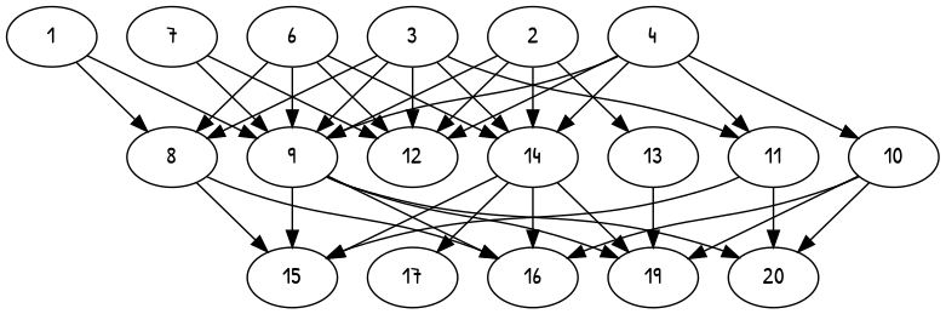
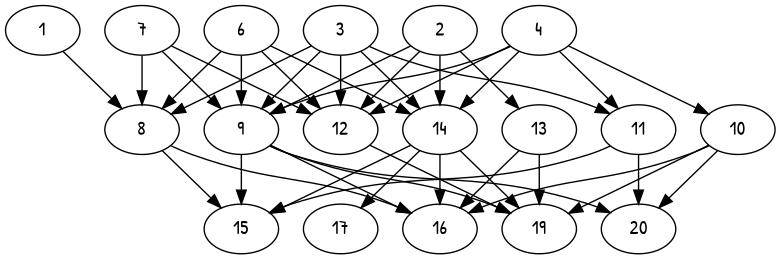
  digraph {
    fontname="Patrick Hand"
    node [alpha=0.16 fontname="Patrick Hand"]
    edge [fontname="Patrick Hand"]
    1 [alpha=0.03 expect_size=38163456]
    8 [alpha=0.18 expect_size=41972736]
    9 [alpha=0.18 expect_size=19211264]
    15 [alpha=0.13 expect_size=31793152]
    16 [expect_size=29023232]
    19 [alpha=0.05 expect_size=44964864]
    20 [alpha=0.17 expect_size=39576576]
    2 [alpha=0.03 expect_size=28576768]
    12 [alpha=0.00 expect_size=26510336]
    13 [alpha=0.10 expect_size=34632704]
    14 [expect_size=25910272]
    17 [alpha=0.14 expect_size=11569152]
    3 [expect_size=11671552]
    11 [alpha=0.18 expect_size=18625536]
    4 [alpha=0.02 expect_size=15447040]
    10 [alpha=0.14 expect_size=31616000]
    6 [alpha=0.13 expect_size=28695552]
    7 [expect_size=6899712]
    1 -> 8
-   1 -> 9
    8 -> 15
    8 -> 16
    9 -> 15
    9 -> 16
    9 -> 19
    9 -> 20
    2 -> 9
    2 -> 12
    2 -> 13
    2 -> 14
+   12 -> 19
+   13 -> 16
    13 -> 19
    14 -> 15
    14 -> 16
    14 -> 19
    14 -> 17
    3 -> 8
    3 -> 9
    3 -> 12
    3 -> 14
    3 -> 11
    11 -> 15
    11 -> 20
    4 -> 9
    4 -> 12
    4 -> 14
    4 -> 11
    4 -> 10
    10 -> 16
    10 -> 19
    10 -> 20
    6 -> 8
    6 -> 9
    6 -> 12
    6 -> 14
+   7 -> 8
    7 -> 9
    7 -> 12
  }
